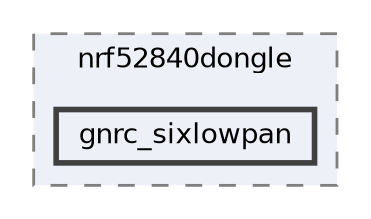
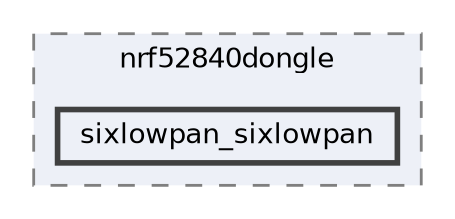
  digraph {
    compound=true
-   n1 [color=grey25 fillcolor="#edf0f7" fontname=Helvetica fontsize=10 height=0.2 label=gnrc_sixlowpan shape=box style="filled,bold" width=0.4]
+   n1 [color=grey25 fillcolor="#edf0f7" fontname=Helvetica fontsize=10 height=0.2 label=sixlowpan_sixlowpan shape=box style="filled,bold" width=0.4]
    subgraph cluster_1 {
      bgcolor="#edf0f7"
      fontname=Helvetica
      fontsize=10
      label=nrf52840dongle
      pencolor=grey50
      style="filled,dashed"
      n1
    }
  }
